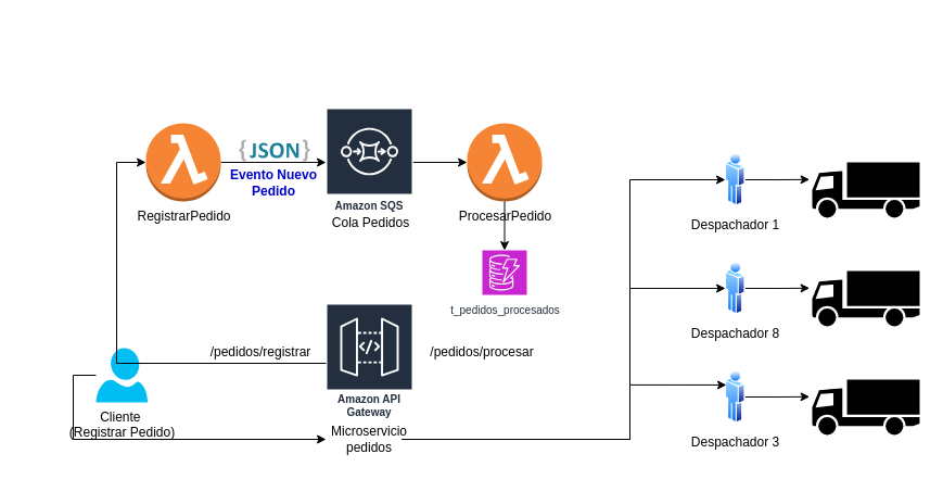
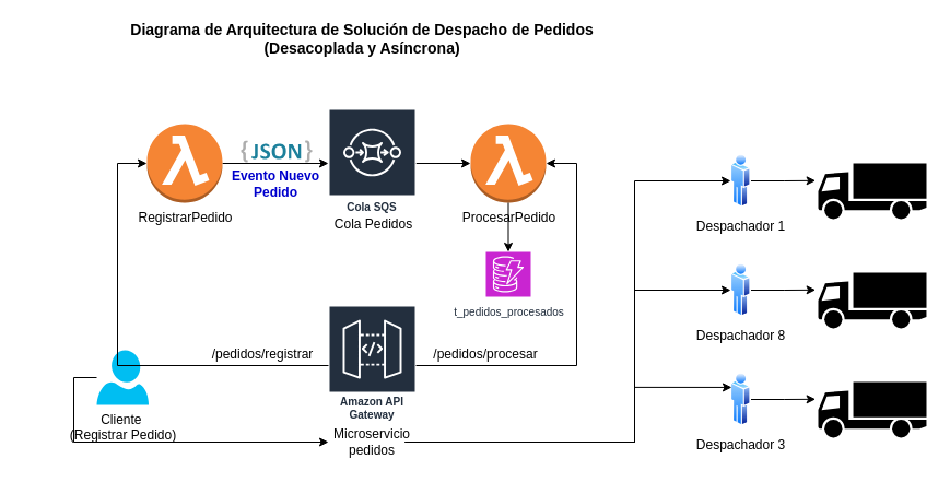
  <mxCell id="0" />
  <mxCell id="1" parent="0" />
+ <mxCell id="2" value="&lt;font style=&quot;font-size: 14px;&quot;&gt;&lt;b&gt;Diagrama de Arquitectura de Solución de Despacho de Pedidos&lt;/b&gt;&lt;/font&gt;&lt;div&gt;&lt;font style=&quot;font-size: 14px;&quot;&gt;&lt;b&gt;(Desacoplada y Asíncrona)&lt;/b&gt;&lt;/font&gt;&lt;/div&gt;" style="text;html=1;align=center;verticalAlign=middle;whiteSpace=wrap;rounded=0;" vertex="1" parent="1"><mxGeometry x="20.5" y="20" width="620" height="30" as="geometry" /></mxCell>
  <mxCell id="3" style="edgeStyle=orthogonalEdgeStyle;rounded=0;orthogonalLoop=1;jettySize=auto;html=1;" edge="1" parent="1" source="4" target="8"><mxGeometry relative="1" as="geometry" /></mxCell>
- <mxCell id="4" value="Amazon SQS" style="sketch=0;outlineConnect=0;fontColor=#232F3E;gradientColor=none;strokeColor=#ffffff;fillColor=#232F3E;dashed=0;verticalLabelPosition=middle;verticalAlign=bottom;align=center;html=1;whiteSpace=wrap;fontSize=10;fontStyle=1;spacing=3;shape=mxgraph.aws4.productIcon;prIcon=mxgraph.aws4.sqs;" vertex="1" parent="1"><mxGeometry x="300" y="99" width="80" height="100" as="geometry" /></mxCell>
+ <mxCell id="4" value="Cola SQS" style="sketch=0;outlineConnect=0;fontColor=#232F3E;gradientColor=none;strokeColor=#ffffff;fillColor=#232F3E;dashed=0;verticalLabelPosition=middle;verticalAlign=bottom;align=center;html=1;whiteSpace=wrap;fontSize=10;fontStyle=1;spacing=3;shape=mxgraph.aws4.productIcon;prIcon=mxgraph.aws4.sqs;" vertex="1" parent="1"><mxGeometry x="300" y="99" width="80" height="100" as="geometry" /></mxCell>
  <mxCell id="5" style="edgeStyle=orthogonalEdgeStyle;rounded=0;orthogonalLoop=1;jettySize=auto;html=1;" edge="1" parent="1" source="6" target="4"><mxGeometry relative="1" as="geometry" /></mxCell>
  <mxCell id="6" value="RegistrarPedido" style="outlineConnect=0;dashed=0;verticalLabelPosition=bottom;verticalAlign=top;align=center;html=1;shape=mxgraph.aws3.lambda_function;fillColor=#F58534;gradientColor=none;" vertex="1" parent="1"><mxGeometry x="134" y="113" width="69" height="72" as="geometry" /></mxCell>
  <mxCell id="7" value="" style="dashed=0;outlineConnect=0;html=1;align=center;labelPosition=center;verticalLabelPosition=bottom;verticalAlign=top;shape=mxgraph.weblogos.json_2" vertex="1" parent="1"><mxGeometry x="220" y="128" width="65" height="20" as="geometry" /></mxCell>
  <mxCell id="8" value="ProcesarPedido" style="outlineConnect=0;dashed=0;verticalLabelPosition=bottom;verticalAlign=top;align=center;html=1;shape=mxgraph.aws3.lambda_function;fillColor=#F58534;gradientColor=none;" vertex="1" parent="1"><mxGeometry x="430" y="113" width="69" height="72" as="geometry" /></mxCell>
  <mxCell id="9" style="edgeStyle=orthogonalEdgeStyle;rounded=0;orthogonalLoop=1;jettySize=auto;html=1;entryX=-0.024;entryY=0.31;entryDx=0;entryDy=0;entryPerimeter=0;" edge="1" parent="1"><mxGeometry relative="1" as="geometry"><mxPoint x="755.5" y="225" as="sourcePoint" /></mxGeometry></mxCell>
  <mxCell id="10" value="Despachador 3" style="image;aspect=fixed;perimeter=ellipsePerimeter;html=1;align=center;shadow=0;dashed=0;spacingTop=3;image=img/lib/active_directory/user.svg;" vertex="1" parent="1"><mxGeometry x="668" y="340" width="18.5" height="50" as="geometry" /></mxCell>
  <mxCell id="11" value="" style="shape=mxgraph.signs.transportation.truck_1;html=1;pointerEvents=1;fillColor=#000000;strokeColor=none;verticalLabelPosition=bottom;verticalAlign=top;align=center;" vertex="1" parent="1"><mxGeometry x="748" y="349" width="99" height="51" as="geometry" /></mxCell>
  <mxCell id="12" style="edgeStyle=orthogonalEdgeStyle;rounded=0;orthogonalLoop=1;jettySize=auto;html=1;entryX=-0.024;entryY=0.31;entryDx=0;entryDy=0;entryPerimeter=0;" edge="1" parent="1" source="10" target="11"><mxGeometry relative="1" as="geometry" /></mxCell>
  <mxCell id="13" value="Despachador 8" style="image;aspect=fixed;perimeter=ellipsePerimeter;html=1;align=center;shadow=0;dashed=0;spacingTop=3;image=img/lib/active_directory/user.svg;" vertex="1" parent="1"><mxGeometry x="668" y="240" width="18.5" height="50" as="geometry" /></mxCell>
  <mxCell id="14" value="" style="shape=mxgraph.signs.transportation.truck_1;html=1;pointerEvents=1;fillColor=#000000;strokeColor=none;verticalLabelPosition=bottom;verticalAlign=top;align=center;" vertex="1" parent="1"><mxGeometry x="748" y="249" width="99" height="51" as="geometry" /></mxCell>
  <mxCell id="15" style="edgeStyle=orthogonalEdgeStyle;rounded=0;orthogonalLoop=1;jettySize=auto;html=1;entryX=-0.024;entryY=0.31;entryDx=0;entryDy=0;entryPerimeter=0;" edge="1" parent="1" source="13" target="14"><mxGeometry relative="1" as="geometry" /></mxCell>
  <mxCell id="16" value="Despachador 1" style="image;aspect=fixed;perimeter=ellipsePerimeter;html=1;align=center;shadow=0;dashed=0;spacingTop=3;image=img/lib/active_directory/user.svg;" vertex="1" parent="1"><mxGeometry x="668" y="140" width="18.5" height="50" as="geometry" /></mxCell>
  <mxCell id="17" value="" style="shape=mxgraph.signs.transportation.truck_1;html=1;pointerEvents=1;fillColor=#000000;strokeColor=none;verticalLabelPosition=bottom;verticalAlign=top;align=center;" vertex="1" parent="1"><mxGeometry x="748" y="149" width="99" height="51" as="geometry" /></mxCell>
  <mxCell id="18" style="edgeStyle=orthogonalEdgeStyle;rounded=0;orthogonalLoop=1;jettySize=auto;html=1;entryX=-0.024;entryY=0.31;entryDx=0;entryDy=0;entryPerimeter=0;" edge="1" parent="1" source="16" target="17"><mxGeometry relative="1" as="geometry" /></mxCell>
  <mxCell id="19" value="Amazon API Gateway" style="sketch=0;outlineConnect=0;fontColor=#232F3E;gradientColor=none;strokeColor=#ffffff;fillColor=#232F3E;dashed=0;verticalLabelPosition=middle;verticalAlign=bottom;align=center;html=1;whiteSpace=wrap;fontSize=10;fontStyle=1;spacing=3;shape=mxgraph.aws4.productIcon;prIcon=mxgraph.aws4.api_gateway;" vertex="1" parent="1"><mxGeometry x="300" y="279" width="80" height="110" as="geometry" /></mxCell>
  <mxCell id="20" style="edgeStyle=orthogonalEdgeStyle;rounded=0;orthogonalLoop=1;jettySize=auto;html=1;" edge="1" parent="1" source="21"><mxGeometry relative="1" as="geometry"><mxPoint x="300" y="404" as="targetPoint" /><Array as="points"><mxPoint x="67" y="345" /><mxPoint x="67" y="404" /></Array></mxGeometry></mxCell>
  <mxCell id="21" value="Cliente&amp;nbsp;&lt;div&gt;(Registrar Pedido)&lt;/div&gt;" style="verticalLabelPosition=bottom;html=1;verticalAlign=top;align=center;strokeColor=none;fillColor=#00BEF2;shape=mxgraph.azure.user;" vertex="1" parent="1"><mxGeometry x="88" y="320" width="47.5" height="50" as="geometry" /></mxCell>
  <mxCell id="22" value="/pedidos/registrar" style="text;html=1;align=center;verticalAlign=middle;whiteSpace=wrap;rounded=0;" vertex="1" parent="1"><mxGeometry x="210" y="309" width="60" height="30" as="geometry" /></mxCell>
  <mxCell id="23" value="Cola Pedidos" style="text;html=1;align=center;verticalAlign=middle;whiteSpace=wrap;rounded=0;" vertex="1" parent="1"><mxGeometry x="303" y="190" width="77" height="30" as="geometry" /></mxCell>
  <mxCell id="24" value="&lt;b&gt;&lt;font color=&quot;#0000cc&quot;&gt;Evento Nuevo Pedido&lt;/font&gt;&lt;/b&gt;" style="text;html=1;align=center;verticalAlign=middle;whiteSpace=wrap;rounded=0;" vertex="1" parent="1"><mxGeometry x="207" y="153" width="90" height="30" as="geometry" /></mxCell>
  <mxCell id="25" style="edgeStyle=orthogonalEdgeStyle;rounded=0;orthogonalLoop=1;jettySize=auto;html=1;entryX=0;entryY=0.5;entryDx=0;entryDy=0;" edge="1" parent="1" source="28" target="16"><mxGeometry relative="1" as="geometry"><Array as="points"><mxPoint x="580" y="404" /><mxPoint x="580" y="165" /></Array></mxGeometry></mxCell>
  <mxCell id="26" style="edgeStyle=orthogonalEdgeStyle;rounded=0;orthogonalLoop=1;jettySize=auto;html=1;entryX=0;entryY=0.5;entryDx=0;entryDy=0;" edge="1" parent="1" source="28" target="13"><mxGeometry relative="1" as="geometry"><Array as="points"><mxPoint x="580" y="404" /><mxPoint x="580" y="265" /></Array></mxGeometry></mxCell>
  <mxCell id="27" style="edgeStyle=orthogonalEdgeStyle;rounded=0;orthogonalLoop=1;jettySize=auto;html=1;entryX=0;entryY=0.25;entryDx=0;entryDy=0;" edge="1" parent="1" source="28" target="10"><mxGeometry relative="1" as="geometry"><Array as="points"><mxPoint x="580" y="404" /><mxPoint x="580" y="353" /></Array></mxGeometry></mxCell>
  <mxCell id="28" value="Microservicio pedidos" style="text;html=1;align=center;verticalAlign=middle;whiteSpace=wrap;rounded=0;" vertex="1" parent="1"><mxGeometry x="310" y="389" width="60" height="30" as="geometry" /></mxCell>
  <mxCell id="29" value="/pedidos/procesar" style="text;html=1;align=center;verticalAlign=middle;whiteSpace=wrap;rounded=0;" vertex="1" parent="1"><mxGeometry x="413.5" y="309" width="60" height="30" as="geometry" /></mxCell>
  <mxCell id="30" style="edgeStyle=orthogonalEdgeStyle;rounded=0;orthogonalLoop=1;jettySize=auto;html=1;entryX=0;entryY=0.5;entryDx=0;entryDy=0;entryPerimeter=0;" edge="1" parent="1" source="19" target="6"><mxGeometry relative="1" as="geometry"><Array as="points"><mxPoint x="107" y="334" /><mxPoint x="107" y="149" /></Array></mxGeometry></mxCell>
+ <mxCell id="31" style="edgeStyle=orthogonalEdgeStyle;rounded=0;orthogonalLoop=1;jettySize=auto;html=1;entryX=1;entryY=0.5;entryDx=0;entryDy=0;entryPerimeter=0;" edge="1" parent="1" source="19" target="8"><mxGeometry relative="1" as="geometry"><Array as="points"><mxPoint x="527" y="334" /><mxPoint x="527" y="149" /></Array></mxGeometry></mxCell>
  <mxCell id="32" value="&lt;font style=&quot;font-size: 10px;&quot;&gt;t_pedidos_procesados&lt;/font&gt;" style="sketch=0;points=[[0,0,0],[0.25,0,0],[0.5,0,0],[0.75,0,0],[1,0,0],[0,1,0],[0.25,1,0],[0.5,1,0],[0.75,1,0],[1,1,0],[0,0.25,0],[0,0.5,0],[0,0.75,0],[1,0.25,0],[1,0.5,0],[1,0.75,0]];outlineConnect=0;fontColor=#232F3E;fillColor=#C925D1;strokeColor=#ffffff;dashed=0;verticalLabelPosition=bottom;verticalAlign=top;align=center;html=1;fontSize=12;fontStyle=0;aspect=fixed;shape=mxgraph.aws4.resourceIcon;resIcon=mxgraph.aws4.dynamodb;" vertex="1" parent="1"><mxGeometry x="444" y="230" width="41" height="41" as="geometry" /></mxCell>
  <mxCell id="33" style="edgeStyle=orthogonalEdgeStyle;rounded=0;orthogonalLoop=1;jettySize=auto;html=1;entryX=0.5;entryY=0;entryDx=0;entryDy=0;entryPerimeter=0;" edge="1" parent="1" source="8" target="32"><mxGeometry relative="1" as="geometry" /></mxCell>
